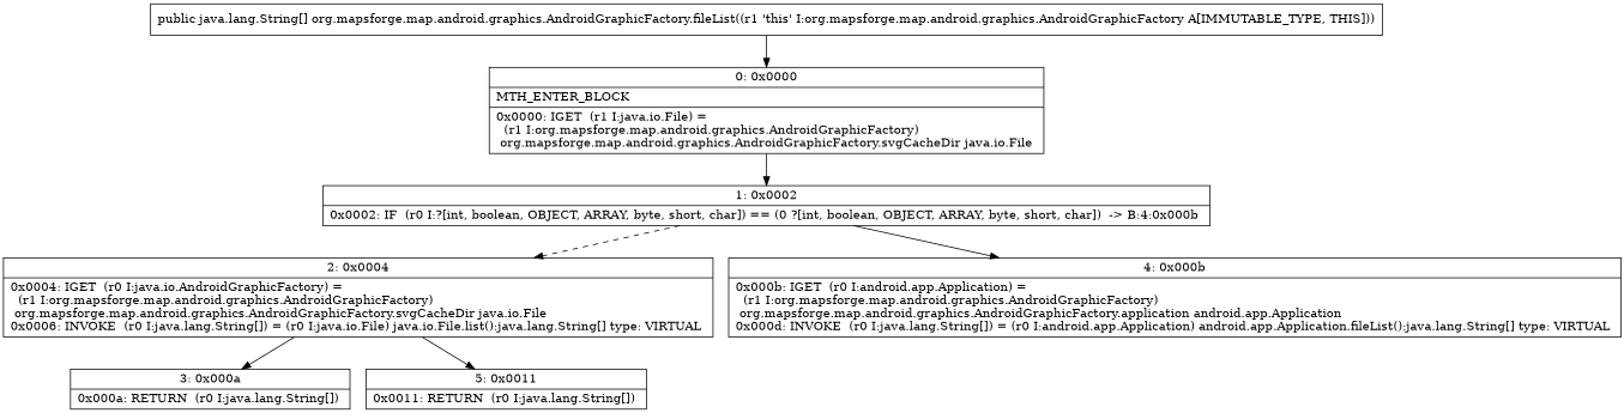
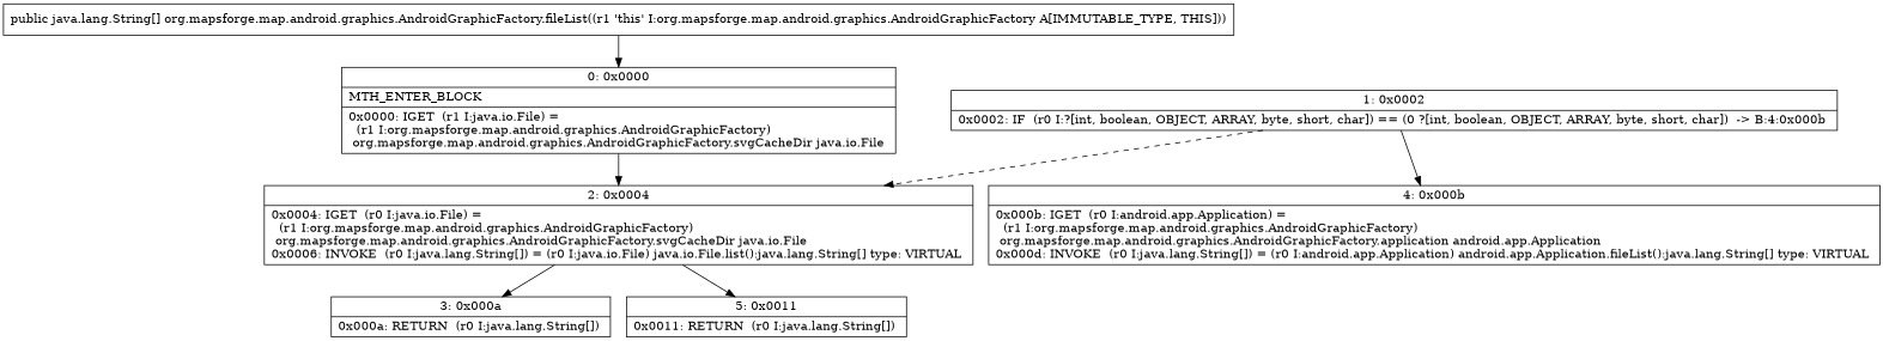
  digraph {
    node [shape=record]
    n1 [label="{0\:\ 0x0000|MTH_ENTER_BLOCK\l|0x0000: IGET  (r1 I:java.io.File) = \l  (r1 I:org.mapsforge.map.android.graphics.AndroidGraphicFactory)\l org.mapsforge.map.android.graphics.AndroidGraphicFactory.svgCacheDir java.io.File \l}"]
    n2 [label="{1\:\ 0x0002|0x0002: IF  (r0 I:?[int, boolean, OBJECT, ARRAY, byte, short, char]) == (0 ?[int, boolean, OBJECT, ARRAY, byte, short, char])  \-\> B:4:0x000b \l}"]
-   n3 [label="{2\:\ 0x0004|0x0004: IGET  (r0 I:java.io.AndroidGraphicFactory) = \l  (r1 I:org.mapsforge.map.android.graphics.AndroidGraphicFactory)\l org.mapsforge.map.android.graphics.AndroidGraphicFactory.svgCacheDir java.io.File \l0x0006: INVOKE  (r0 I:java.lang.String[]) = (r0 I:java.io.File) java.io.File.list():java.lang.String[] type: VIRTUAL \l}"]
+   n3 [label="{2\:\ 0x0004|0x0004: IGET  (r0 I:java.io.File) = \l  (r1 I:org.mapsforge.map.android.graphics.AndroidGraphicFactory)\l org.mapsforge.map.android.graphics.AndroidGraphicFactory.svgCacheDir java.io.File \l0x0006: INVOKE  (r0 I:java.lang.String[]) = (r0 I:java.io.File) java.io.File.list():java.lang.String[] type: VIRTUAL \l}"]
    n4 [label="{4\:\ 0x000b|0x000b: IGET  (r0 I:android.app.Application) = \l  (r1 I:org.mapsforge.map.android.graphics.AndroidGraphicFactory)\l org.mapsforge.map.android.graphics.AndroidGraphicFactory.application android.app.Application \l0x000d: INVOKE  (r0 I:java.lang.String[]) = (r0 I:android.app.Application) android.app.Application.fileList():java.lang.String[] type: VIRTUAL \l}"]
    n5 [label="{3\:\ 0x000a|0x000a: RETURN  (r0 I:java.lang.String[]) \l}"]
    n6 [label="{5\:\ 0x0011|0x0011: RETURN  (r0 I:java.lang.String[]) \l}"]
    n7 [label="{public java.lang.String[] org.mapsforge.map.android.graphics.AndroidGraphicFactory.fileList((r1 'this' I:org.mapsforge.map.android.graphics.AndroidGraphicFactory A[IMMUTABLE_TYPE, THIS])) }"]
-   n1 -> n2
+   n1 -> n3
    n2 -> n3 [style=dashed]
    n2 -> n4
    n3 -> n5
    n3 -> n6
    n7 -> n1
  }
